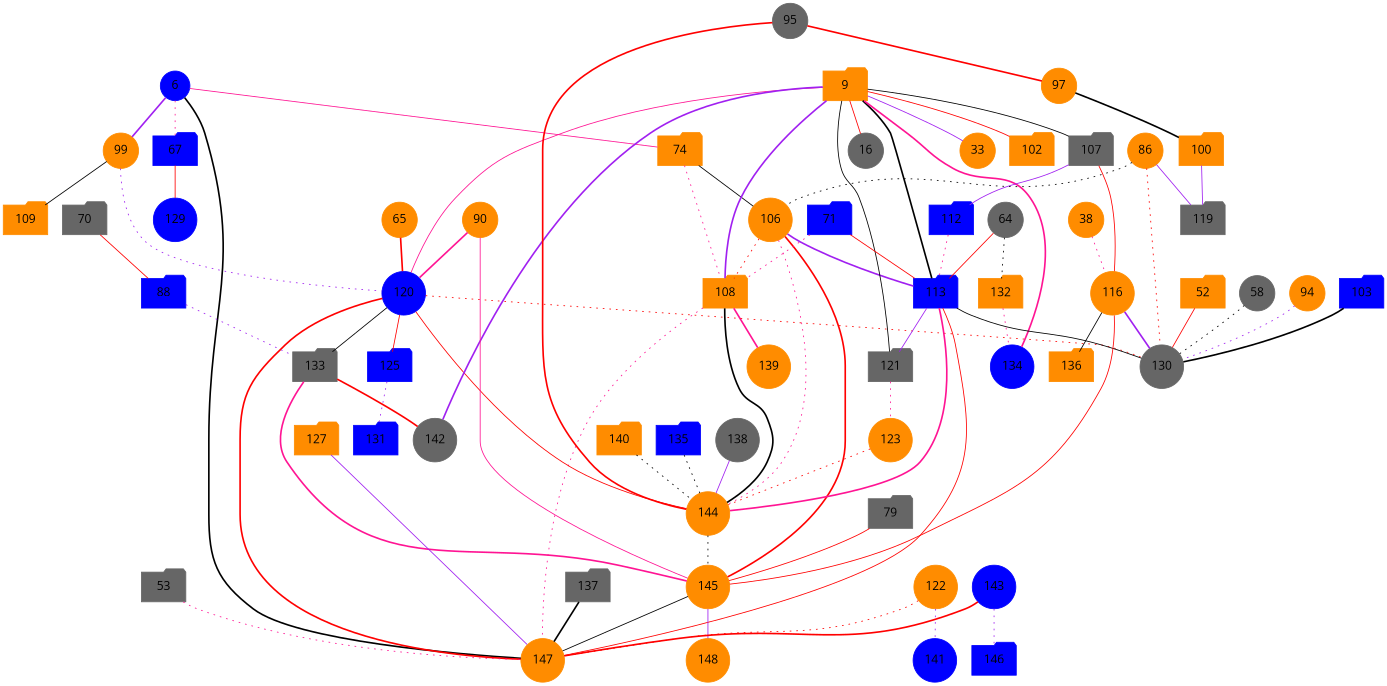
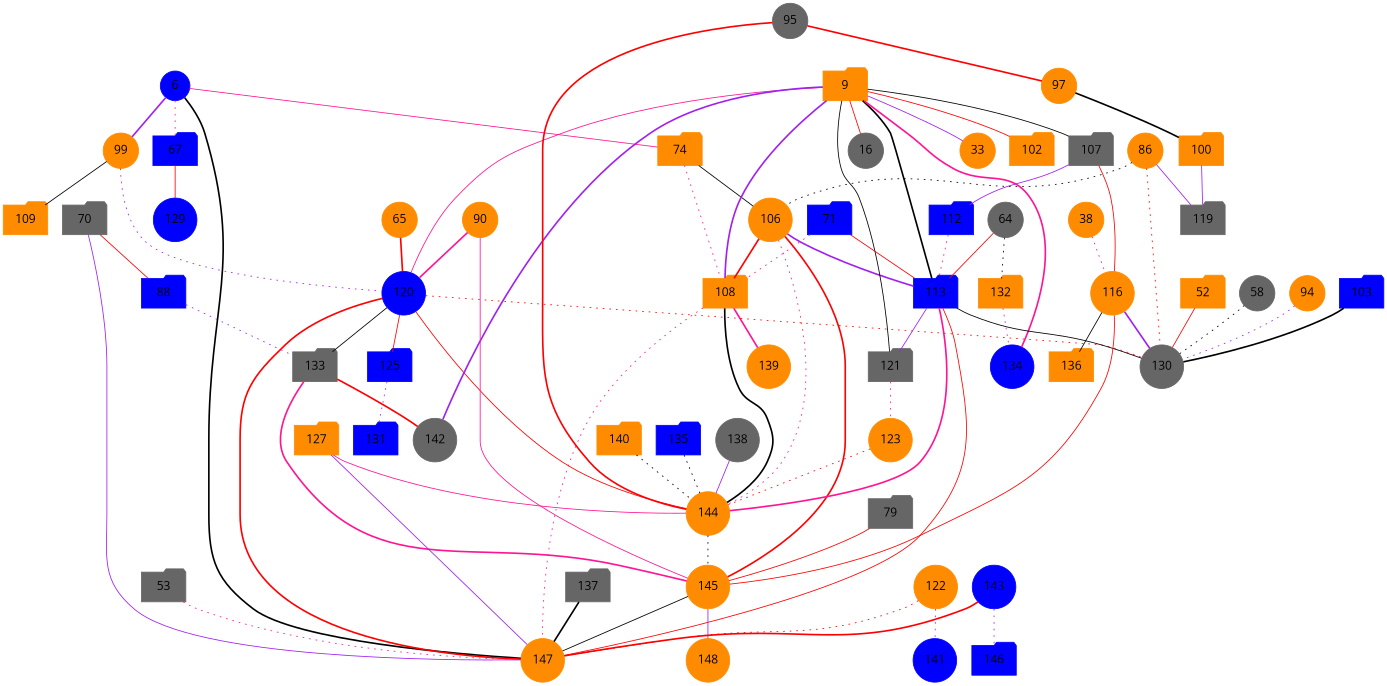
  graph {
    fontname="Open Sans"
    node [color=darkorange fontname="Open Sans" shape=circle style=filled]
    edge [color=red fontname="Open Sans" style=solid]
    6 [color=blue]
    67 [color=blue shape=folder]
    74 [shape=folder super="+69"]
    99 [super="+5"]
    147 [super="+60+124+111+117"]
    129 [color=blue]
    108 [shape=folder super="+20+89"]
    106 [super="+81+46"]
    120 [color=blue super="+7+32"]
    109 [shape=folder]
    9 [shape=folder super="+1+4"]
    16 [color=gray40]
    33
    102 [shape=folder]
    107 [color=gray40 shape=folder super="+80"]
    113 [color=blue shape=folder super="+18+78+91"]
    121 [color=gray40 shape=folder super="+13+66+118"]
    134 [color=blue]
    142 [color=gray40]
    116 [super="+30+24"]
    112 [color=blue shape=folder super="+85"]
    144 [super="+31+114+41+84+63"]
    139
    130 [color=gray40 super="+21+23+101+28+49+110+104"]
    145 [super="+76+126+128"]
    136 [shape=folder]
    133 [color=gray40 shape=folder]
    125 [color=blue shape=folder]
    123
    38
    52 [shape=folder]
    53 [color=gray40 shape=folder]
    58 [color=gray40]
    64 [color=gray40]
    132 [shape=folder]
    65 [super="+44"]
    70 [color=gray40 shape=folder]
    88 [color=blue shape=folder]
    71 [color=blue shape=folder]
    148
    79 [color=gray40 shape=folder]
    86 [super="+56"]
    119 [color=gray40 shape=folder]
    90 [super="+82"]
    94
    95 [color=gray40]
    97
    100 [shape=folder]
    103 [color=blue shape=folder]
    131 [color=blue shape=folder]
    122 [super="+115"]
    141 [color=blue]
    127 [shape=folder]
    135 [color=blue shape=folder]
    137 [color=gray40 shape=folder]
    138 [color=gray40]
    140 [shape=folder]
    143 [color=blue]
    146 [color=blue shape=folder]
    6 -- 67 [color=deeppink style=dotted]
    6 -- 74 [color=deeppink]
    6 -- 99 [color=purple style=bold weight=2]
    6 -- 147 [color=black style=bold]
    67 -- 129
    74 -- 108 [color=deeppink style=dotted]
    74 -- 106 [color=black]
    99 -- 120 [color=purple style=dotted]
    99 -- 109 [color=black]
    108 -- 147 [color=deeppink style=dotted weight=2]
    108 -- 144 [color=black style=bold]
    108 -- 139 [color=deeppink style=bold]
-   106 -- 108 [style=dotted]
+   106 -- 108 [style=bold]
    106 -- 113 [color=purple style=bold weight=3]
    106 -- 144 [color=deeppink style=dotted]
    106 -- 145 [style=bold]
    120 -- 147 [style=bold weight=2]
    120 -- 144 [weight=2]
    120 -- 130 [style=dotted weight=2]
    120 -- 133 [color=black]
    120 -- 125
    9 -- 108 [color=purple style=bold weight=2]
    9 -- 120 [color=deeppink weight=3]
    9 -- 16
    9 -- 33 [color=purple]
    9 -- 102
    9 -- 107 [color=black weight=2]
    9 -- 113 [color=black style=bold]
    9 -- 121 [color=black]
    9 -- 134 [color=deeppink style=bold]
    9 -- 142 [color=purple style=bold]
    107 -- 116
    107 -- 112 [color=purple]
    113 -- 147
    113 -- 121 [color=purple]
    113 -- 144 [color=deeppink style=bold weight=2]
    113 -- 130 [color=black weight=4]
    121 -- 123 [color=deeppink style=dotted]
    116 -- 130 [color=purple style=bold]
    116 -- 145 [weight=2]
    116 -- 136 [color=black]
    112 -- 113 [color=deeppink style=dotted]
    144 -- 145 [color=black style=dotted weight=2]
    145 -- 147 [color=black]
    145 -- 148 [color=purple]
    133 -- 142 [style=bold]
    133 -- 145 [color=deeppink style=bold]
    125 -- 131 [color=purple style=dotted]
    123 -- 144 [style=dotted]
    38 -- 116 [color=deeppink style=dotted]
    52 -- 130
    53 -- 147 [color=deeppink style=dotted]
    58 -- 130 [color=black style=dotted]
    64 -- 113
    64 -- 132 [color=black style=dotted]
    132 -- 134 [color=deeppink style=dotted]
    65 -- 120 [style=bold]
+   70 -- 147 [color=purple]
    70 -- 88
    88 -- 133 [color=purple style=dotted]
    71 -- 108 [color=deeppink style=dotted]
    71 -- 113
    79 -- 145
    86 -- 106 [color=black style=dotted weight=3]
    86 -- 130 [style=dotted]
    86 -- 119 [color=purple]
    90 -- 120 [color=deeppink style=bold]
    90 -- 145 [color=deeppink weight=2]
    94 -- 130 [color=purple style=dotted]
    95 -- 144 [style=bold]
    95 -- 97 [style=bold]
    97 -- 100 [color=black style=bold]
    100 -- 119 [color=purple]
    103 -- 130 [color=black style=bold]
    122 -- 147 [style=dotted weight=2]
    122 -- 141 [color=purple style=dotted]
    127 -- 147 [color=purple]
+   127 -- 144 [color=deeppink]
    135 -- 144 [color=black style=dotted]
    137 -- 147 [color=black style=bold]
    138 -- 144 [color=purple]
    140 -- 144 [color=black style=dotted]
    143 -- 147 [style=bold]
    143 -- 146 [color=purple style=dotted]
  }
